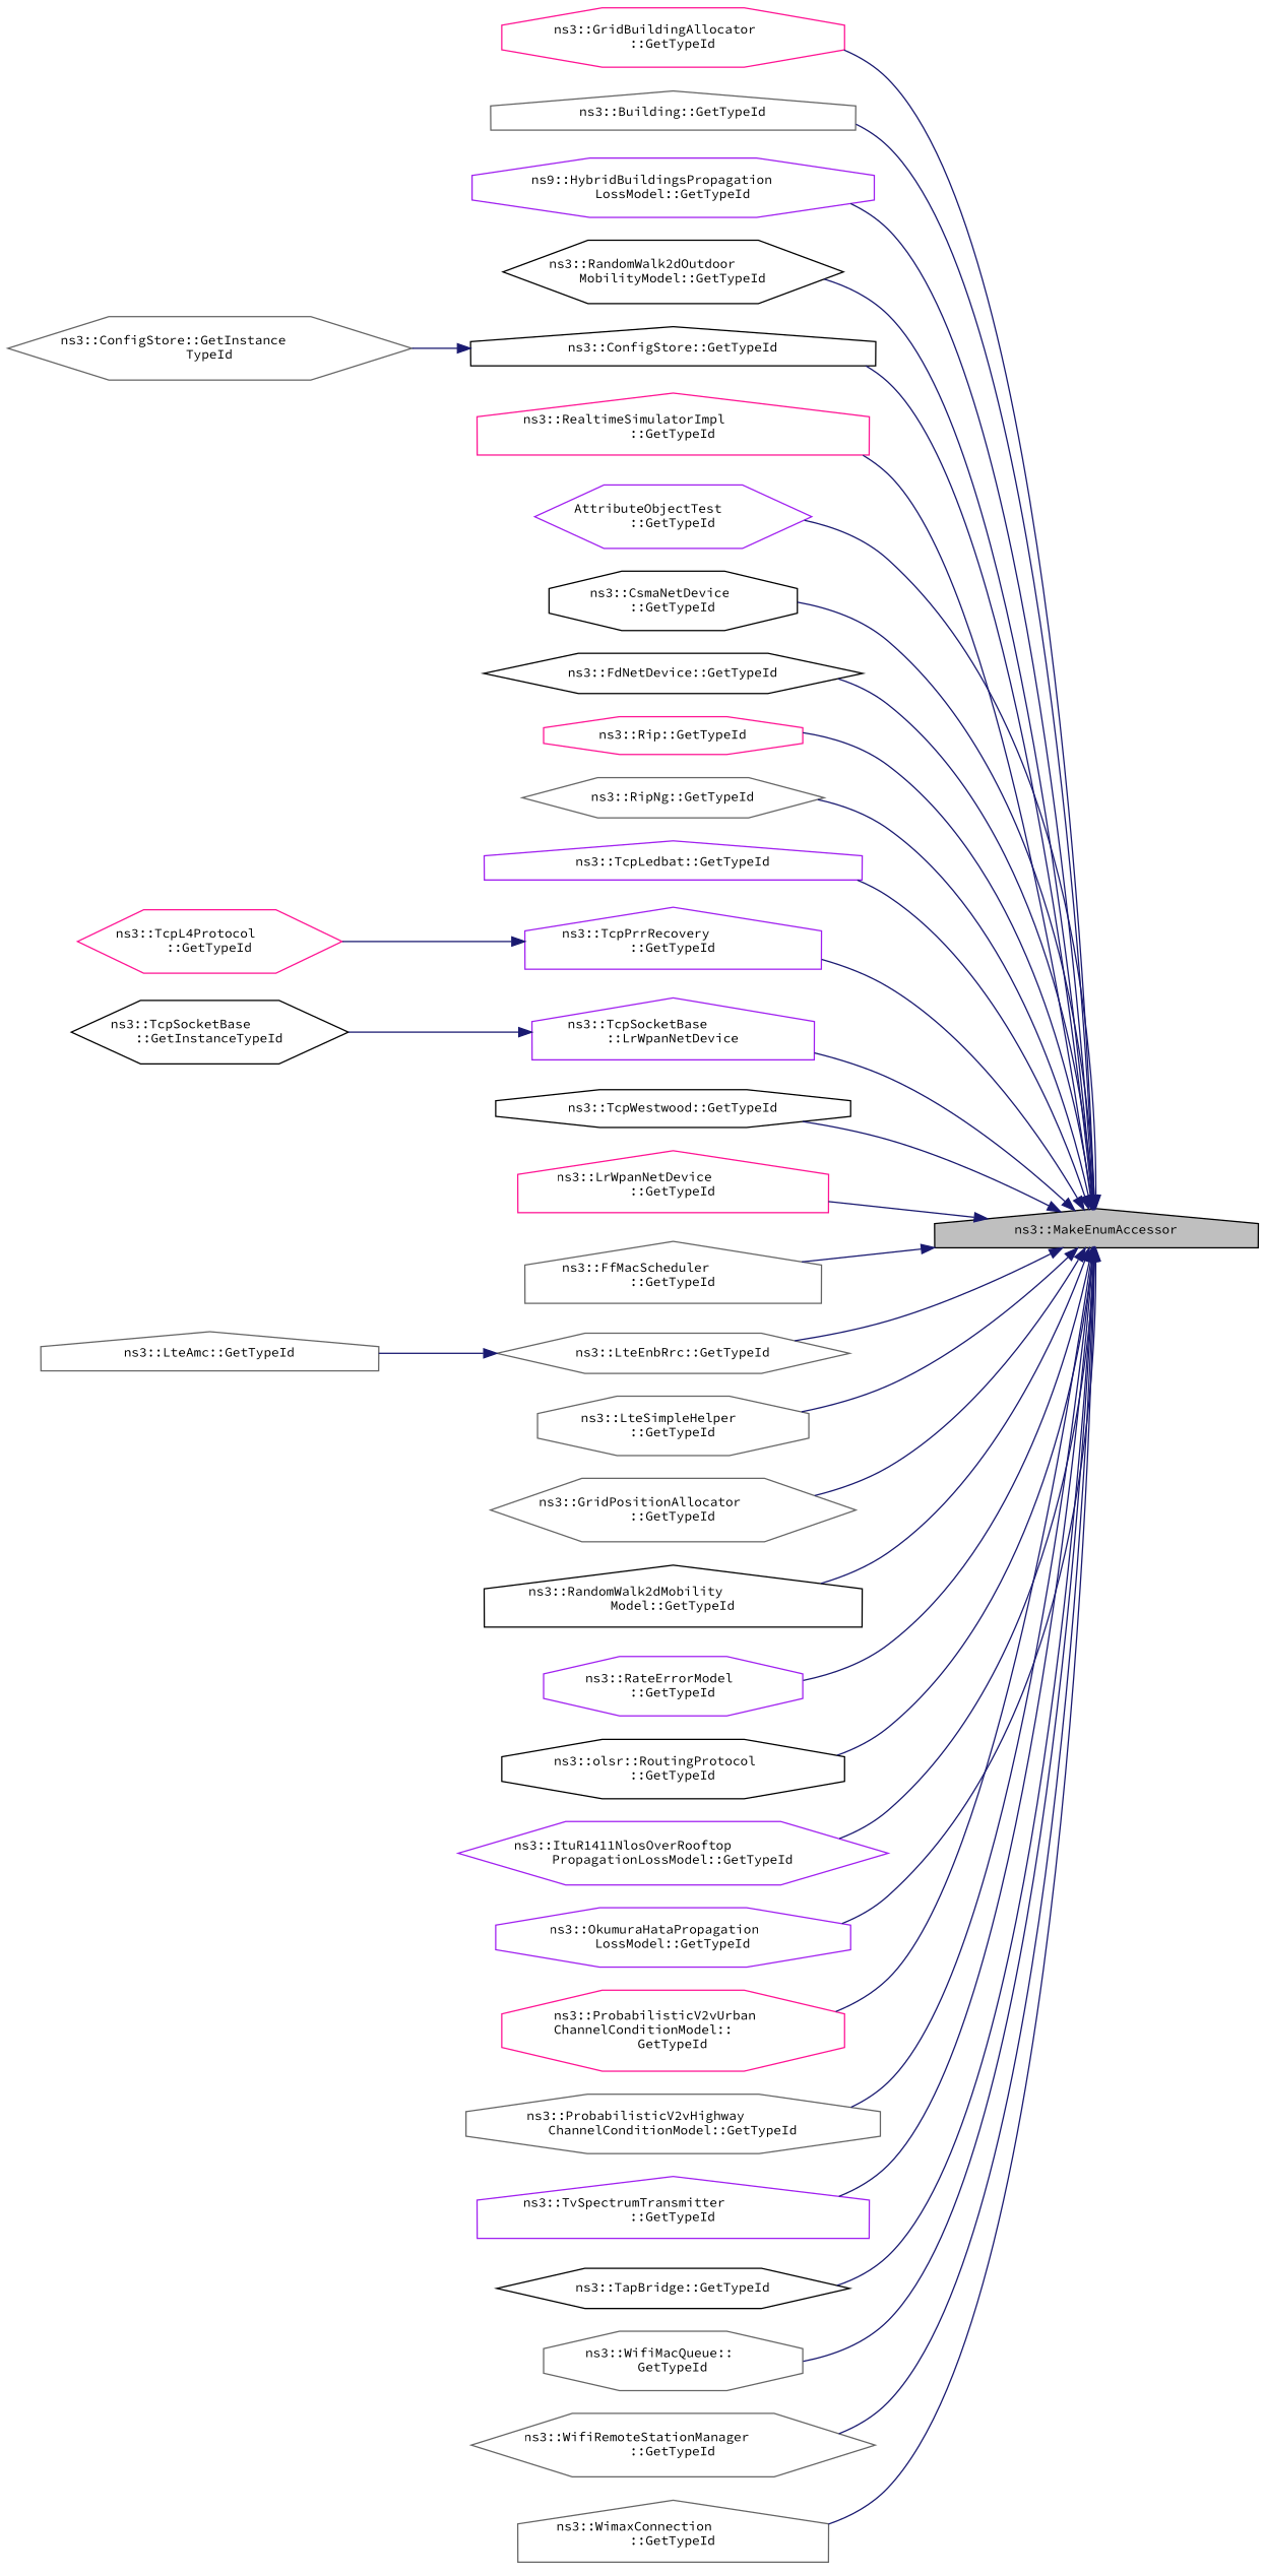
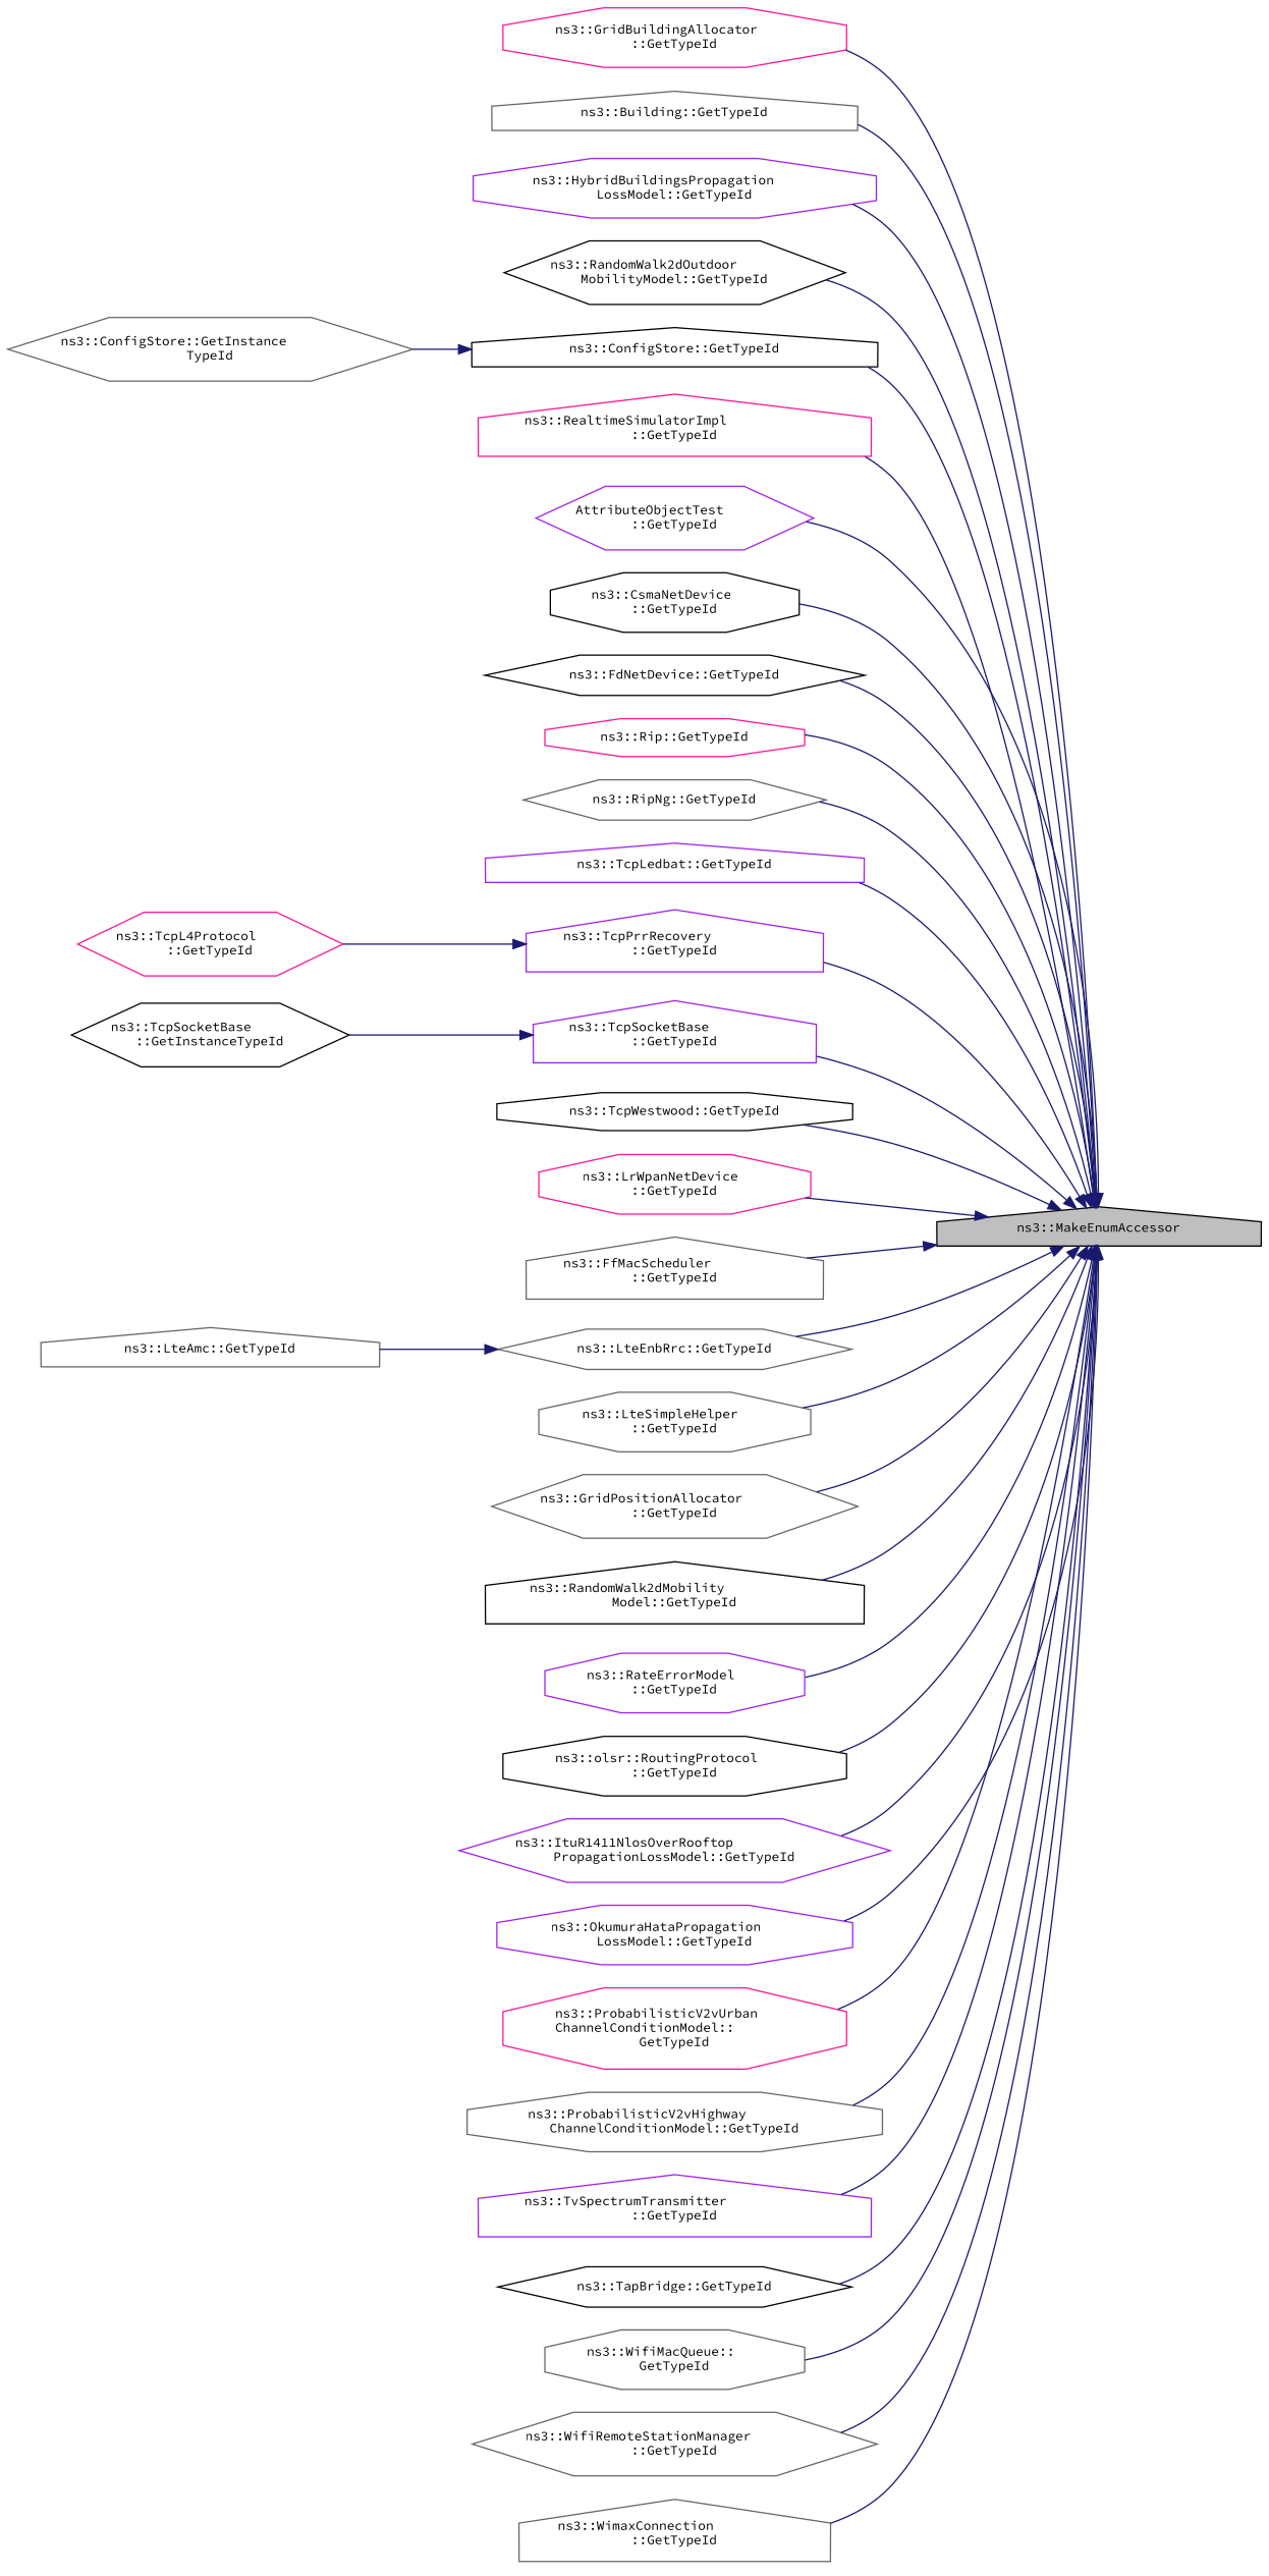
  digraph {
    fontname="Source Code Pro"
    rankdir=RL
    node [color=gray40 fillcolor=white fontname="Source Code Pro" fontsize=10 shape=octagon style=filled]
    edge [color=midnightblue dir=back fontname="Source Code Pro" fontsize=10 labelfontname=Helvetica labelfontsize=10 style=solid]
    n1 [color=black fillcolor=grey75 fontcolor=black height=0.2 label="ns3::MakeEnumAccessor" shape=house width=0.4]
    n2 [color=deeppink height=0.2 label="ns3::GridBuildingAllocator\l::GetTypeId" width=0.4]
    n3 [height=0.2 label="ns3::Building::GetTypeId" shape=house width=0.4]
-   n4 [color=purple height=0.2 label="ns9::HybridBuildingsPropagation\lLossModel::GetTypeId" width=0.4]
+   n4 [color=purple height=0.2 label="ns3::HybridBuildingsPropagation\lLossModel::GetTypeId" width=0.4]
    n5 [color=black height=0.2 label="ns3::RandomWalk2dOutdoor\lMobilityModel::GetTypeId" shape=hexagon width=0.4]
    n6 [color=black height=0.2 label="ns3::ConfigStore::GetTypeId" shape=house width=0.4]
    n7 [color=deeppink height=0.2 label="ns3::RealtimeSimulatorImpl\l::GetTypeId" shape=house width=0.4]
    n8 [color=purple height=0.2 label="AttributeObjectTest\l::GetTypeId" shape=hexagon width=0.4]
    n9 [color=black height=0.2 label="ns3::CsmaNetDevice\l::GetTypeId" width=0.4]
    n10 [color=black height=0.2 label="ns3::FdNetDevice::GetTypeId" shape=hexagon width=0.4]
    n11 [color=deeppink height=0.2 label="ns3::Rip::GetTypeId" width=0.4]
    n12 [height=0.2 label="ns3::RipNg::GetTypeId" shape=hexagon width=0.4]
    n13 [color=purple height=0.2 label="ns3::TcpLedbat::GetTypeId" shape=house width=0.4]
    n14 [color=purple height=0.2 label="ns3::TcpPrrRecovery\l::GetTypeId" shape=house width=0.4]
-   n15 [color=purple height=0.2 label="ns3::TcpSocketBase\l::LrWpanNetDevice" shape=house width=0.4]
+   n15 [color=purple height=0.2 label="ns3::TcpSocketBase\l::GetTypeId" shape=house width=0.4]
    n16 [color=black height=0.2 label="ns3::TcpWestwood::GetTypeId" width=0.4]
-   n17 [color=deeppink height=0.2 label="ns3::LrWpanNetDevice\l::GetTypeId" shape=house width=0.4]
+   n17 [color=deeppink height=0.2 label="ns3::LrWpanNetDevice\l::GetTypeId" width=0.4]
    n18 [height=0.2 label="ns3::FfMacScheduler\l::GetTypeId" shape=house width=0.4]
    n19 [height=0.2 label="ns3::LteEnbRrc::GetTypeId" shape=hexagon width=0.4]
    n20 [height=0.2 label="ns3::LteSimpleHelper\l::GetTypeId" width=0.4]
    n21 [height=0.2 label="ns3::GridPositionAllocator\l::GetTypeId" shape=hexagon width=0.4]
    n22 [color=black height=0.2 label="ns3::RandomWalk2dMobility\lModel::GetTypeId" shape=house width=0.4]
    n23 [color=purple height=0.2 label="ns3::RateErrorModel\l::GetTypeId" width=0.4]
    n24 [color=black height=0.2 label="ns3::olsr::RoutingProtocol\l::GetTypeId" width=0.4]
    n25 [color=purple height=0.2 label="ns3::ItuR1411NlosOverRooftop\lPropagationLossModel::GetTypeId" shape=hexagon width=0.4]
    n26 [color=purple height=0.2 label="ns3::OkumuraHataPropagation\lLossModel::GetTypeId" width=0.4]
    n27 [color=deeppink height=0.2 label="ns3::ProbabilisticV2vUrban\lChannelConditionModel::\lGetTypeId" width=0.4]
    n28 [height=0.2 label="ns3::ProbabilisticV2vHighway\lChannelConditionModel::GetTypeId" width=0.4]
    n29 [color=purple height=0.2 label="ns3::TvSpectrumTransmitter\l::GetTypeId" shape=house width=0.4]
    n30 [color=black height=0.2 label="ns3::TapBridge::GetTypeId" shape=hexagon width=0.4]
    n31 [height=0.2 label="ns3::WifiMacQueue::\lGetTypeId" width=0.4]
    n32 [height=0.2 label="ns3::WifiRemoteStationManager\l::GetTypeId" shape=hexagon width=0.4]
    n33 [height=0.2 label="ns3::WimaxConnection\l::GetTypeId" shape=house width=0.4]
    n34 [height=0.2 label="ns3::ConfigStore::GetInstance\lTypeId" shape=hexagon width=0.4]
    n35 [color=deeppink height=0.2 label="ns3::TcpL4Protocol\l::GetTypeId" shape=hexagon width=0.4]
    n36 [color=black height=0.2 label="ns3::TcpSocketBase\l::GetInstanceTypeId" shape=hexagon width=0.4]
    n37 [height=0.2 label="ns3::LteAmc::GetTypeId" shape=house width=0.4]
    n1 -> n2
    n1 -> n3
    n1 -> n4
    n1 -> n5
    n1 -> n6
    n1 -> n7
    n1 -> n8
    n1 -> n9
    n1 -> n10
    n1 -> n11
    n1 -> n12
    n1 -> n13
    n1 -> n14
    n1 -> n15
    n1 -> n16
    n1 -> n17
    n1 -> n18
    n1 -> n19
    n1 -> n20
    n1 -> n21
    n1 -> n22
    n1 -> n23
    n1 -> n24
    n1 -> n25
    n1 -> n26
    n1 -> n27
    n1 -> n28
    n1 -> n29
    n1 -> n30
    n1 -> n31
    n1 -> n32
    n1 -> n33
    n6 -> n34
    n14 -> n35
    n15 -> n36
    n19 -> n37
  }
